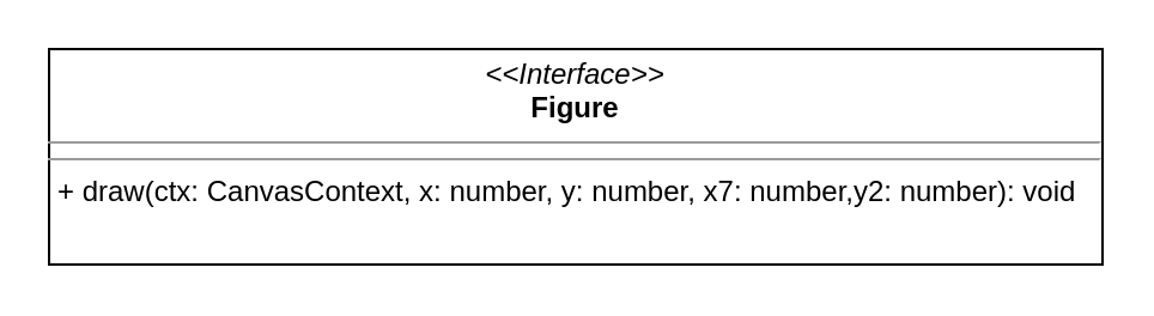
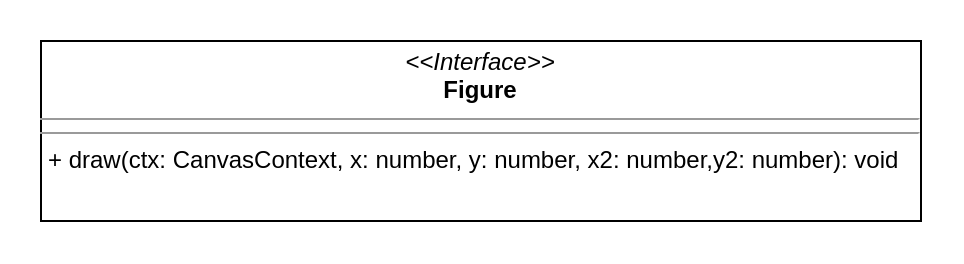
  <mxCell id="0" />
  <mxCell id="1" parent="0" />
- <mxCell id="2" value="&lt;p style=&quot;margin: 0px ; margin-top: 4px ; text-align: center&quot;&gt;&lt;i&gt;&amp;lt;&amp;lt;Interface&amp;gt;&amp;gt;&lt;/i&gt;&lt;br&gt;&lt;b&gt;Figure&lt;/b&gt;&lt;/p&gt;&lt;hr size=&quot;1&quot;&gt;&lt;hr size=&quot;1&quot;&gt;&lt;p style=&quot;margin: 0px ; margin-left: 4px&quot;&gt;+ draw(ctx: CanvasContext, x: number, y: number, x7: number,y2: number): void&lt;/p&gt;" style="verticalAlign=top;align=left;overflow=fill;fontSize=12;fontFamily=Helvetica;html=1;" vertex="1" parent="1"><mxGeometry x="20" y="20" width="440" height="90" as="geometry" /></mxCell>
+ <mxCell id="2" value="&lt;p style=&quot;margin: 0px ; margin-top: 4px ; text-align: center&quot;&gt;&lt;i&gt;&amp;lt;&amp;lt;Interface&amp;gt;&amp;gt;&lt;/i&gt;&lt;br&gt;&lt;b&gt;Figure&lt;/b&gt;&lt;/p&gt;&lt;hr size=&quot;1&quot;&gt;&lt;hr size=&quot;1&quot;&gt;&lt;p style=&quot;margin: 0px ; margin-left: 4px&quot;&gt;+ draw(ctx: CanvasContext, x: number, y: number, x2: number,y2: number): void&lt;/p&gt;" style="verticalAlign=top;align=left;overflow=fill;fontSize=12;fontFamily=Helvetica;html=1;" vertex="1" parent="1"><mxGeometry x="20" y="20" width="440" height="90" as="geometry" /></mxCell>
